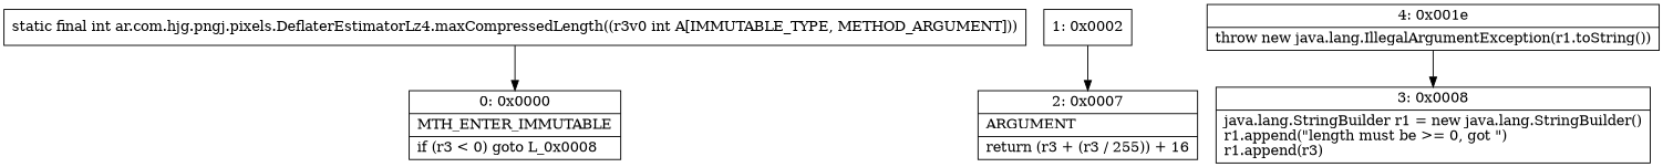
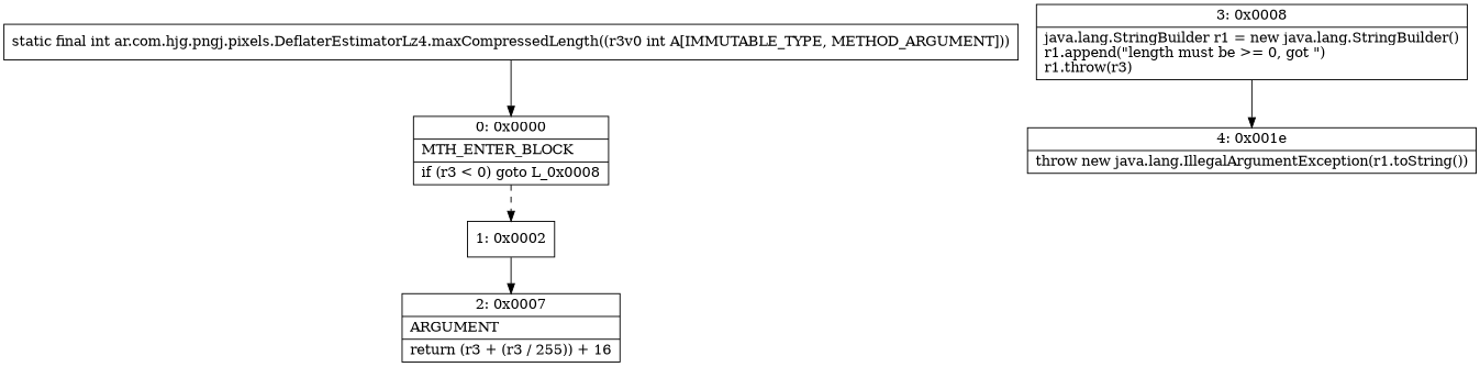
  digraph {
    node [shape=record]
-   n1 [label="{0\:\ 0x0000|MTH_ENTER_IMMUTABLE\l|if (r3 \< 0) goto L_0x0008\l}"]
+   n1 [label="{0\:\ 0x0000|MTH_ENTER_BLOCK\l|if (r3 \< 0) goto L_0x0008\l}"]
    n2 [label="{1\:\ 0x0002}"]
    n3 [label="{2\:\ 0x0007|ARGUMENT\l|return (r3 + (r3 \/ 255)) + 16\l}"]
-   n4 [label="{3\:\ 0x0008|java.lang.StringBuilder r1 = new java.lang.StringBuilder()\lr1.append(\"length must be \>= 0, got \")\lr1.append(r3)\l}"]
+   n4 [label="{3\:\ 0x0008|java.lang.StringBuilder r1 = new java.lang.StringBuilder()\lr1.append(\"length must be \>= 0, got \")\lr1.throw(r3)\l}"]
    n5 [label="{4\:\ 0x001e|throw new java.lang.IllegalArgumentException(r1.toString())\l}"]
    n6 [label="{static final int ar.com.hjg.pngj.pixels.DeflaterEstimatorLz4.maxCompressedLength((r3v0 int A[IMMUTABLE_TYPE, METHOD_ARGUMENT])) }"]
+   n1 -> n2 [style=dashed]
    n2 -> n3
-   n5 -> n4
+   n4 -> n5
    n6 -> n1
  }
